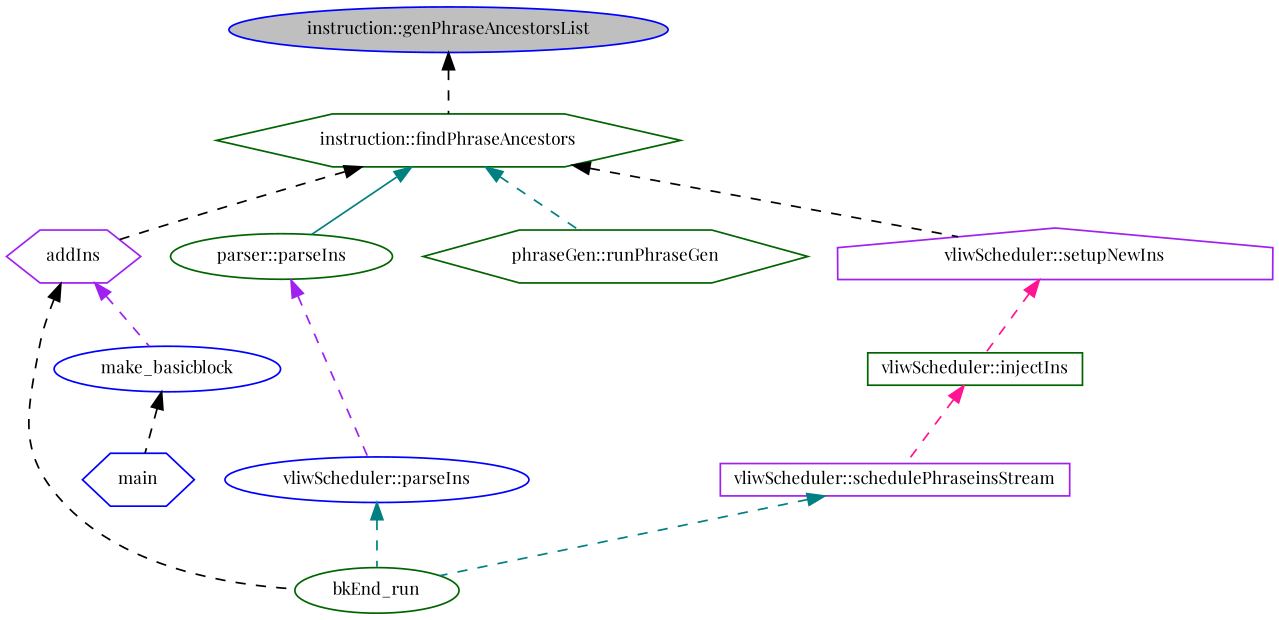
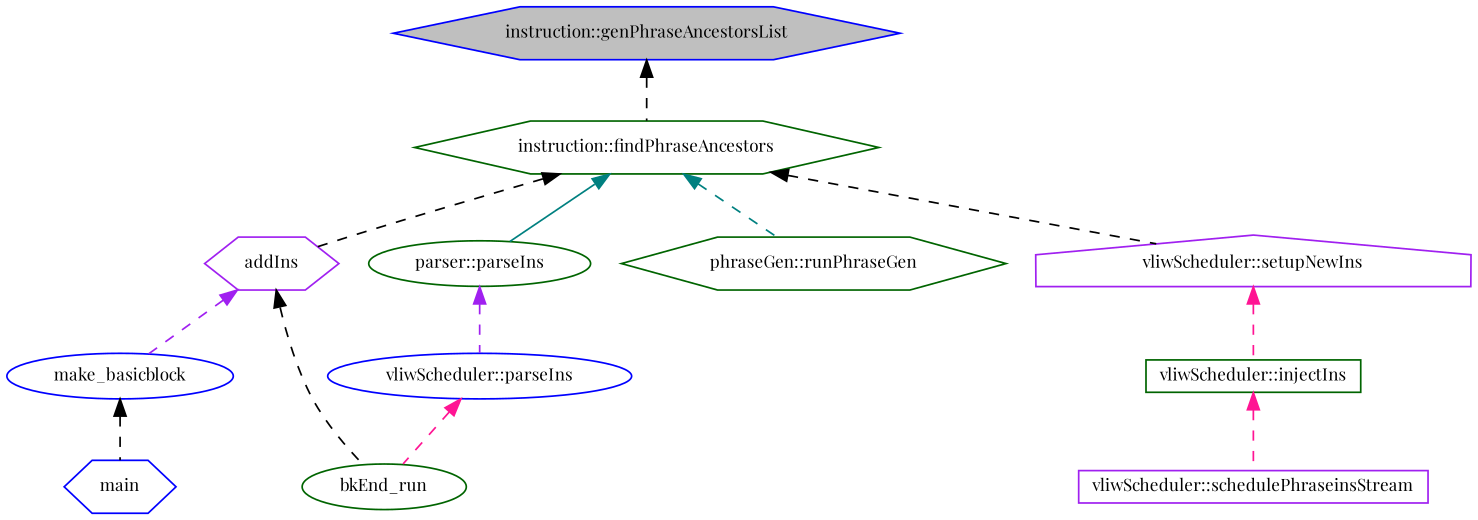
  digraph {
    fontname="Playfair Display"
    rankdir=TB
    node [color=darkgreen fillcolor=white fontname="Playfair Display" fontsize=10 shape=hexagon style=filled]
    edge [color=black dir=back fontname="Playfair Display" fontsize=10 labelfontname=Helvetica labelfontsize=10 style=dashed]
-   n1 [color=blue fillcolor=grey75 fontcolor=black height=0.2 label="instruction::genPhraseAncestorsList" shape=ellipse width=0.4]
+   n1 [color=blue fillcolor=grey75 fontcolor=black height=0.2 label="instruction::genPhraseAncestorsList" width=0.4]
    n2 [height=0.2 label="instruction::findPhraseAncestors" width=0.4]
    n3 [color=purple height=0.2 label=addIns width=0.4]
    n4 [height=0.2 label="parser::parseIns" shape=ellipse width=0.4]
    n5 [height=0.2 label="phraseGen::runPhraseGen" width=0.4]
    n6 [color=purple height=0.2 label="vliwScheduler::setupNewIns" shape=house width=0.4]
    n7 [height=0.2 label=bkEnd_run shape=ellipse width=0.4]
    n8 [color=blue height=0.2 label=make_basicblock shape=ellipse width=0.4]
    n9 [color=blue height=0.2 label="vliwScheduler::parseIns" shape=ellipse width=0.4]
    n10 [height=0.2 label="vliwScheduler::injectIns" shape=box width=0.4]
    n11 [color=blue height=0.2 label=main width=0.4]
    n12 [color=purple height=0.2 label="vliwScheduler::schedulePhraseinsStream" shape=box width=0.4]
    n1 -> n2
    n2 -> n3
    n2 -> n4 [color=teal style=solid]
    n2 -> n5 [color=teal]
    n2 -> n6
    n3 -> n7
    n3 -> n8 [color=purple]
    n4 -> n9 [color=purple]
    n6 -> n10 [color=deeppink]
    n8 -> n11
-   n9 -> n7 [color=teal]
+   n9 -> n7 [color=deeppink]
    n10 -> n12 [color=deeppink]
-   n12 -> n7 [color=teal]
  }
